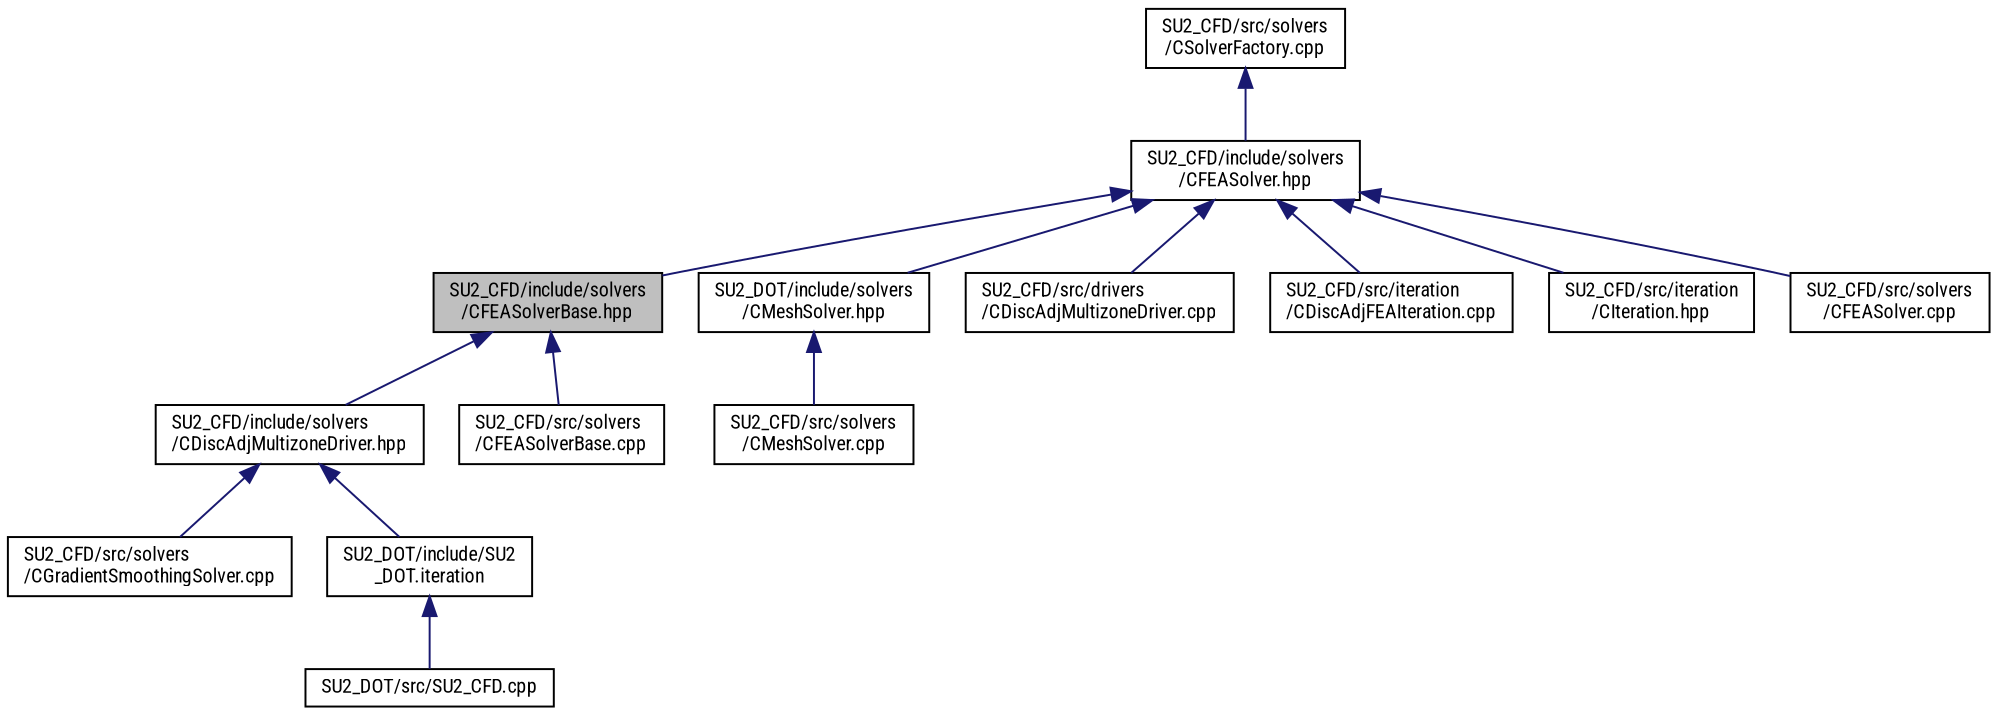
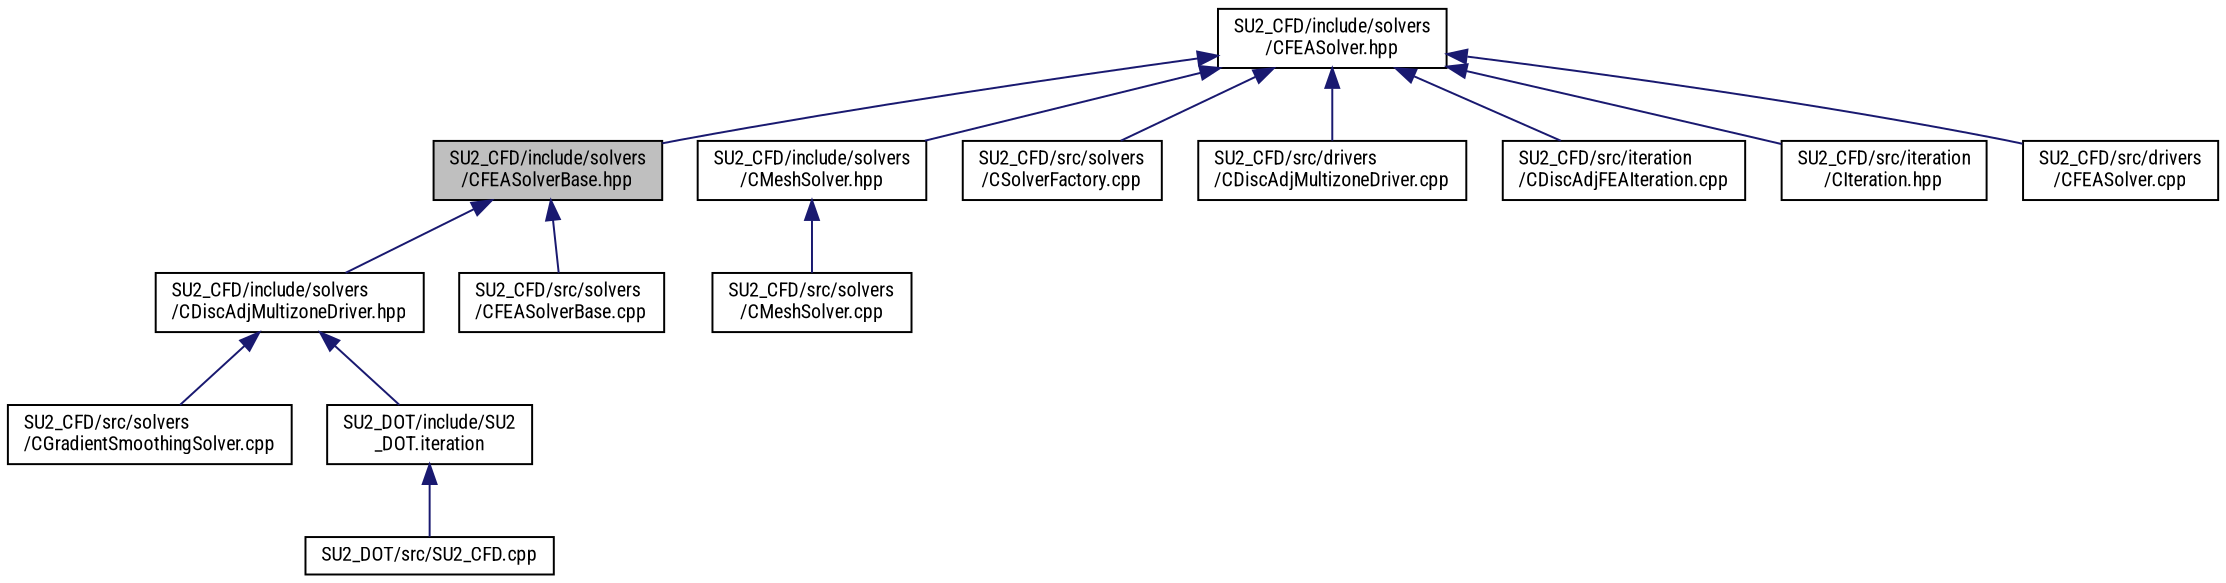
  digraph {
    fontname="Roboto Condensed"
    node [color=black fillcolor=white fontname="Roboto Condensed" fontsize=10 shape=record style=filled]
    edge [color=midnightblue dir=back fontname="Roboto Condensed" fontsize=10 labelfontname=Helvetica labelfontsize=10 style=solid]
    n1 [fillcolor=grey75 fontcolor=black height=0.2 label="SU2_CFD/include/solvers\l/CFEASolverBase.hpp" width=0.4]
    n2 [height=0.2 label="SU2_CFD/include/solvers\l/CDiscAdjMultizoneDriver.hpp" width=0.4]
    n3 [height=0.2 label="SU2_CFD/src/solvers\l/CFEASolverBase.cpp" width=0.4]
    n4 [height=0.2 label="SU2_CFD/include/solvers\l/CFEASolver.hpp" width=0.4]
-   n5 [height=0.2 label="SU2_DOT/include/solvers\l/CMeshSolver.hpp" width=0.4]
+   n5 [height=0.2 label="SU2_CFD/include/solvers\l/CMeshSolver.hpp" width=0.4]
    n6 [height=0.2 label="SU2_CFD/src/solvers\l/CSolverFactory.cpp" width=0.4]
    n7 [height=0.2 label="SU2_CFD/src/drivers\l/CDiscAdjMultizoneDriver.cpp" width=0.4]
    n8 [height=0.2 label="SU2_CFD/src/iteration\l/CDiscAdjFEAIteration.cpp" width=0.4]
    n9 [height=0.2 label="SU2_CFD/src/iteration\l/CIteration.hpp" width=0.4]
-   n10 [height=0.2 label="SU2_CFD/src/solvers\l/CFEASolver.cpp" width=0.4]
+   n10 [height=0.2 label="SU2_CFD/src/drivers\l/CFEASolver.cpp" width=0.4]
    n11 [height=0.2 label="SU2_CFD/src/solvers\l/CGradientSmoothingSolver.cpp" width=0.4]
    n12 [height=0.2 label="SU2_DOT/include/SU2\l_DOT.iteration" width=0.4]
    n13 [height=0.2 label="SU2_CFD/src/solvers\l/CMeshSolver.cpp" width=0.4]
    n14 [height=0.2 label="SU2_DOT/src/SU2_CFD.cpp" width=0.4]
    n1 -> n2
    n1 -> n3
    n2 -> n11
    n2 -> n12
    n4 -> n1
    n4 -> n5
-   n6 -> n4
+   n4 -> n6
    n4 -> n7
    n4 -> n8
    n4 -> n9
    n4 -> n10
    n5 -> n13
    n12 -> n14
  }
